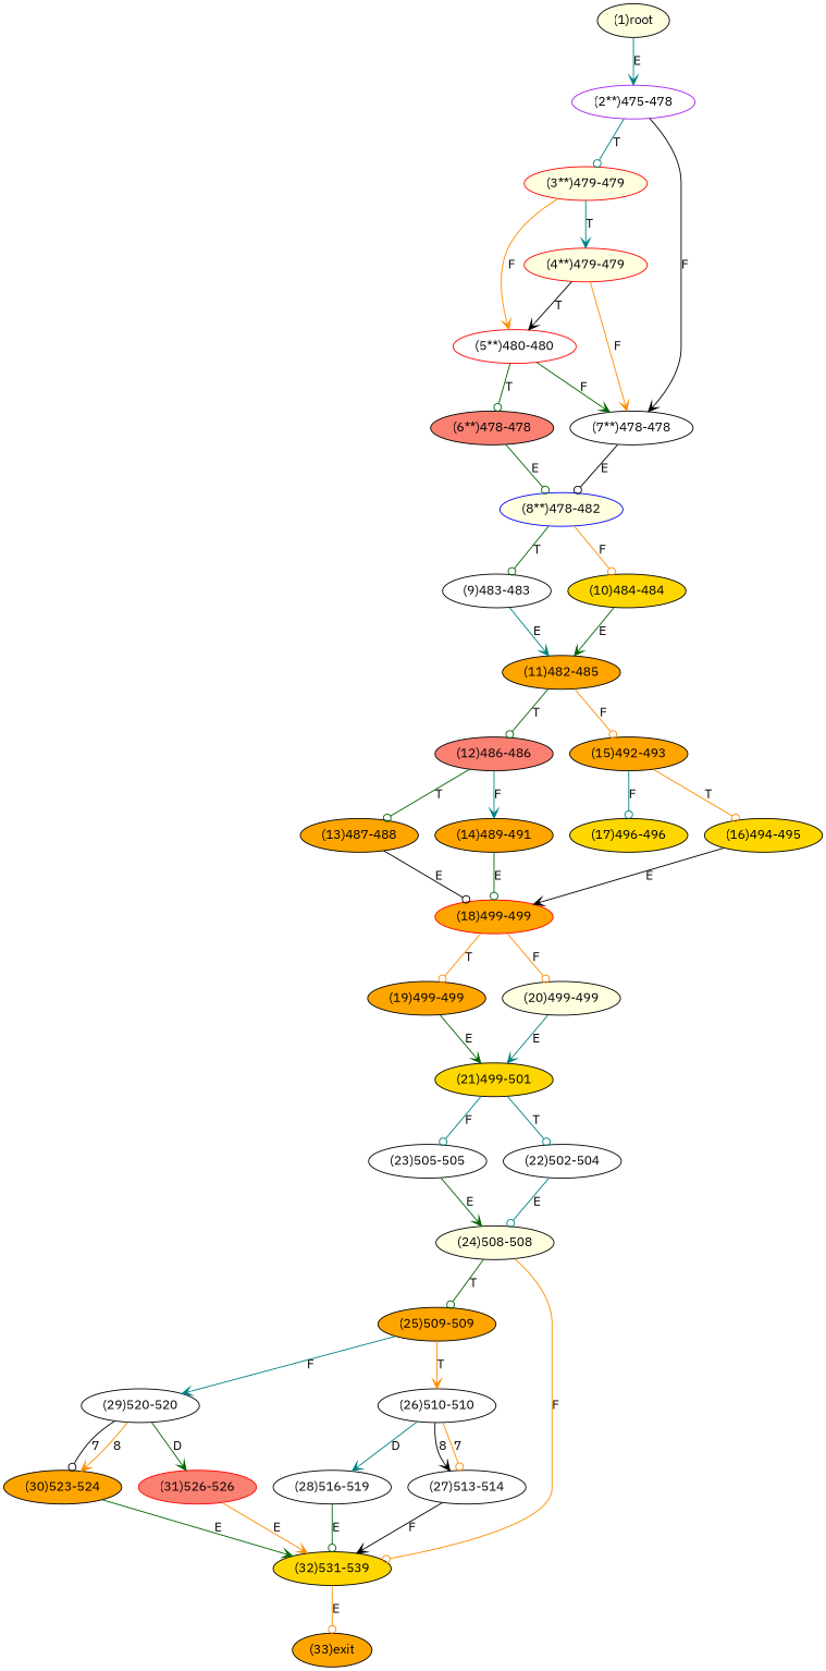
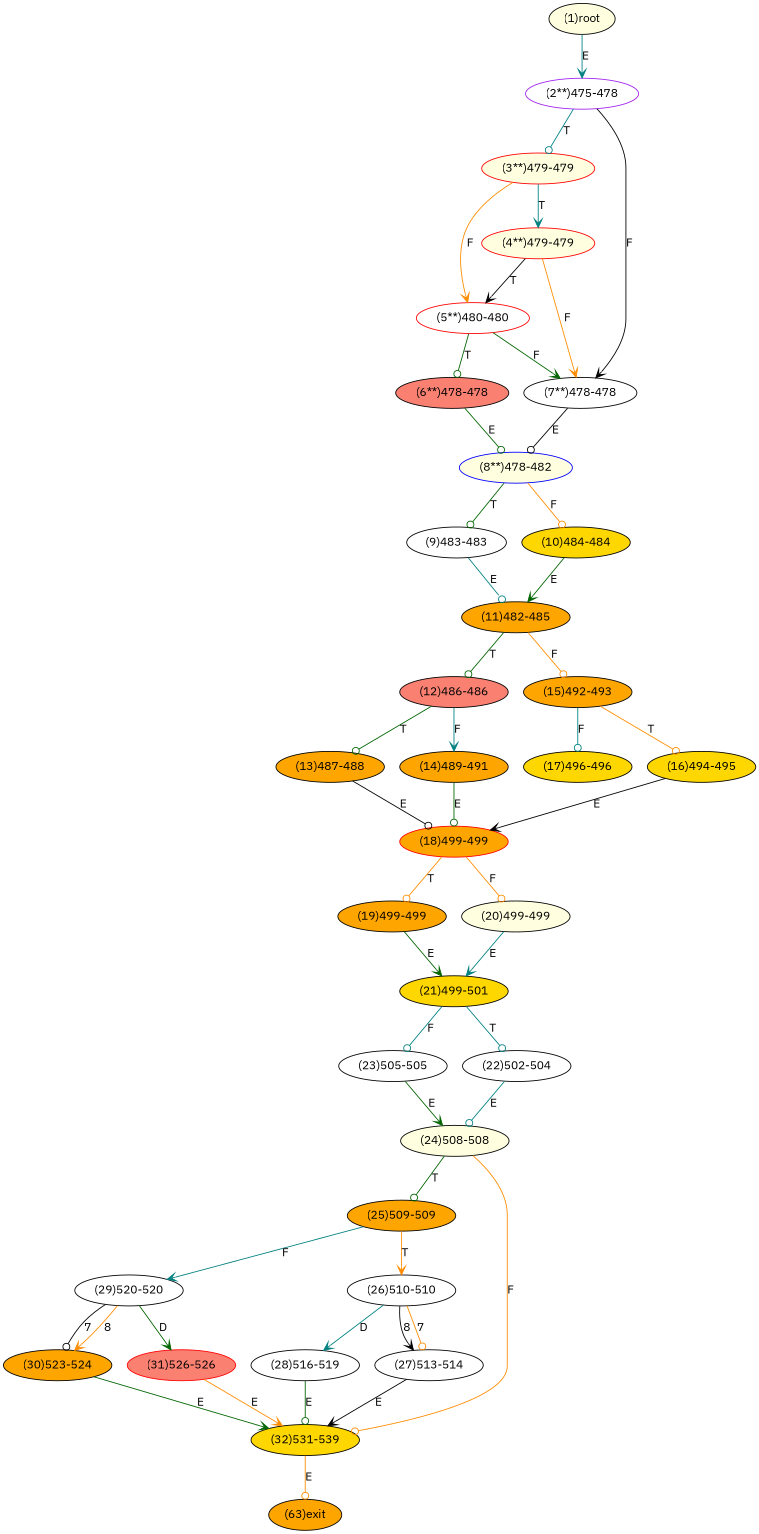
  digraph {
    fontname="IBM Plex Sans"
    node [fillcolor=white fontname="IBM Plex Sans" style=filled]
    edge [arrowhead=odot color=darkgreen fontname="IBM Plex Sans"]
    n1 [fillcolor=lightyellow label="(1)root"]
    n2 [color=purple label="(2**)475-478"]
    n3 [color=red fillcolor=lightyellow label="(3**)479-479"]
    n4 [label="(7**)478-478"]
    n5 [color=red fillcolor=lightyellow label="(4**)479-479"]
    n6 [color=red label="(5**)480-480"]
    n7 [color=blue fillcolor=lightyellow label="(8**)478-482"]
    n8 [fillcolor=salmon label="(6**)478-478"]
    n9 [label="(9)483-483"]
    n10 [fillcolor=gold label="(10)484-484"]
    n11 [fillcolor=orange label="(11)482-485"]
    n12 [fillcolor=salmon label="(12)486-486"]
    n13 [fillcolor=orange label="(15)492-493"]
    n14 [fillcolor=orange label="(13)487-488"]
    n15 [fillcolor=orange label="(14)489-491"]
    n16 [fillcolor=gold label="(17)496-496"]
    n17 [fillcolor=gold label="(16)494-495"]
    n18 [color=red fillcolor=orange label="(18)499-499"]
    n19 [fillcolor=orange label="(19)499-499"]
    n20 [fillcolor=lightyellow label="(20)499-499"]
    n21 [fillcolor=gold label="(21)499-501"]
    n22 [label="(23)505-505"]
    n23 [label="(22)502-504"]
    n24 [fillcolor=lightyellow label="(24)508-508"]
    n25 [fillcolor=orange label="(25)509-509"]
    n26 [fillcolor=gold label="(32)531-539"]
    n27 [label="(26)510-510"]
    n28 [label="(29)520-520"]
    n29 [label="(27)513-514"]
    n30 [label="(28)516-519"]
    n31 [color=red fillcolor=salmon label="(31)526-526"]
    n32 [fillcolor=orange label="(30)523-524"]
-   n33 [fillcolor=orange label="(33)exit"]
+   n33 [fillcolor=orange label="(63)exit"]
    n1 -> n2 [arrowhead=vee color=teal label=E]
    n2 -> n3 [color=teal label=T]
    n2 -> n4 [arrowhead=vee color=black label=F]
    n3 -> n5 [arrowhead=vee color=teal label=T]
    n3 -> n6 [arrowhead=vee color=darkorange label=F]
    n4 -> n7 [color=black label=E]
    n5 -> n4 [arrowhead=vee color=darkorange label=F]
    n5 -> n6 [arrowhead=vee color=black label=T]
    n6 -> n4 [arrowhead=vee label=F]
    n6 -> n8 [label=T]
    n7 -> n9 [label=T]
    n7 -> n10 [color=darkorange label=F]
    n8 -> n7 [label=E]
-   n9 -> n11 [arrowhead=vee color=teal label=E]
+   n9 -> n11 [color=teal label=E]
    n10 -> n11 [arrowhead=vee label=E]
    n11 -> n12 [label=T]
    n11 -> n13 [color=darkorange label=F]
    n12 -> n14 [label=T]
    n12 -> n15 [arrowhead=vee color=teal label=F]
    n13 -> n16 [color=teal label=F]
    n13 -> n17 [color=darkorange label=T]
    n14 -> n18 [color=black label=E]
    n15 -> n18 [label=E]
    n17 -> n18 [arrowhead=vee color=black label=E]
    n18 -> n19 [color=darkorange label=T]
    n18 -> n20 [color=darkorange label=F]
    n19 -> n21 [arrowhead=vee label=E]
    n20 -> n21 [arrowhead=vee color=teal label=E]
    n21 -> n22 [color=teal label=F]
    n21 -> n23 [color=teal label=T]
    n22 -> n24 [arrowhead=vee label=E]
    n23 -> n24 [color=teal label=E]
    n24 -> n25 [label=T]
    n24 -> n26 [color=darkorange label=F]
    n25 -> n27 [arrowhead=vee color=darkorange label=T]
    n25 -> n28 [arrowhead=vee color=teal label=F]
    n26 -> n33 [color=darkorange label=E]
    n27 -> n29 [color=darkorange label=7]
    n27 -> n29 [arrowhead=vee color=black label=8]
    n27 -> n30 [arrowhead=vee color=teal label=D]
    n28 -> n31 [arrowhead=vee label=D]
    n28 -> n32 [color=black label=7]
    n28 -> n32 [arrowhead=vee color=darkorange label=8]
-   n29 -> n26 [arrowhead=vee color=black label=F]
+   n29 -> n26 [arrowhead=vee color=black label=E]
    n30 -> n26 [label=E]
    n31 -> n26 [arrowhead=vee color=darkorange label=E]
    n32 -> n26 [arrowhead=vee label=E]
  }
